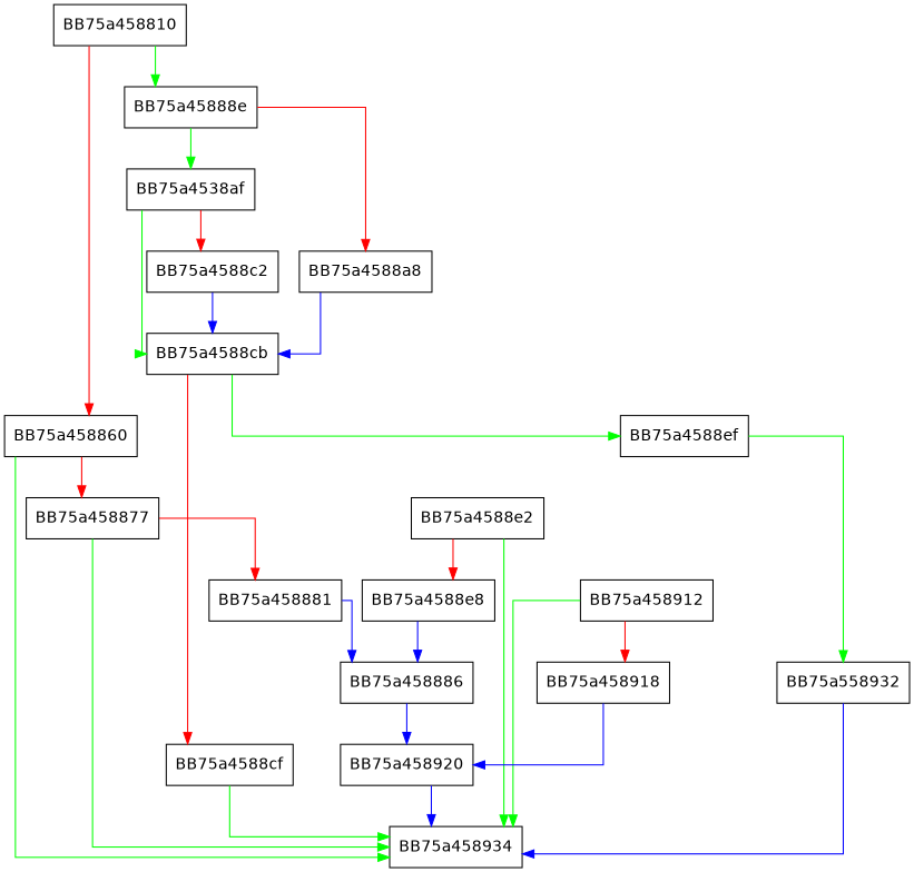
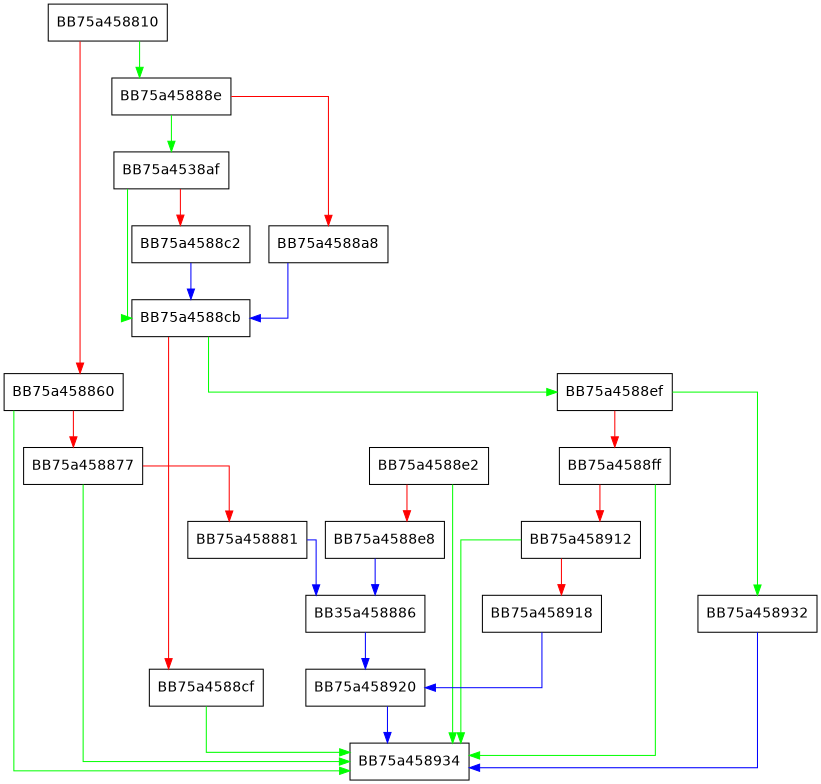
  digraph {
    fontname="DejaVu Sans"
    splines=ortho
    node [fontname="DejaVu Sans" shape=box]
    edge [color=green fontname="DejaVu Sans"]
    BB75a458810
    BB75a45888e
    BB75a458860
    n4 [label=BB75a4538af]
    BB75a4588a8
    BB75a458934
    BB75a458877
    BB75a4588cb
    BB75a4588c2
    BB75a458881
-   BB75a458886
+   BB75a458886 [label=BB35a458886]
    BB75a458920
    BB75a4588ef
    BB75a4588cf
-   BB75a458932 [label=BB75a558932]
+   BB75a458932
+   BB75a4588ff
    BB75a458912
    BB75a4588e2
    BB75a4588e8
    BB75a458918
    BB75a458810 -> BB75a45888e
    BB75a458810 -> BB75a458860 [color=red]
    BB75a45888e -> n4
    BB75a45888e -> BB75a4588a8 [color=red]
    BB75a458860 -> BB75a458934
    BB75a458860 -> BB75a458877 [color=red]
    n4 -> BB75a4588cb
    n4 -> BB75a4588c2 [color=red]
    BB75a4588a8 -> BB75a4588cb [color=blue]
    BB75a458877 -> BB75a458934
    BB75a458877 -> BB75a458881 [color=red]
    BB75a4588cb -> BB75a4588ef
    BB75a4588cb -> BB75a4588cf [color=red]
    BB75a4588c2 -> BB75a4588cb [color=blue]
    BB75a458881 -> BB75a458886 [color=blue]
    BB75a458886 -> BB75a458920 [color=blue]
    BB75a458920 -> BB75a458934 [color=blue]
    BB75a4588ef -> BB75a458932
+   BB75a4588ef -> BB75a4588ff [color=red]
    BB75a4588cf -> BB75a458934
    BB75a458932 -> BB75a458934 [color=blue]
+   BB75a4588ff -> BB75a458934
+   BB75a4588ff -> BB75a458912 [color=red]
    BB75a458912 -> BB75a458934
    BB75a458912 -> BB75a458918 [color=red]
    BB75a4588e2 -> BB75a458934
    BB75a4588e2 -> BB75a4588e8 [color=red]
    BB75a4588e8 -> BB75a458886 [color=blue]
    BB75a458918 -> BB75a458920 [color=blue]
  }
